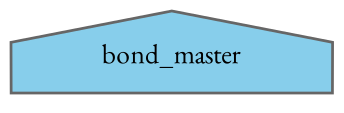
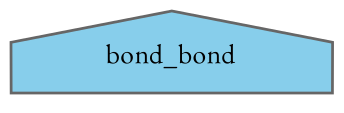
  digraph {
    rankdir=LR
    fontname="EB Garamond"
-   n1 [color=gray40 fillcolor=skyblue fontname="EB Garamond" fontsize=10 height=0.2 label=bond_master shape=house style=filled width=0.4]
+   n1 [color=gray40 fillcolor=skyblue fontname="EB Garamond" fontsize=10 height=0.2 label=bond_bond shape=house style=filled width=0.4]
  }
